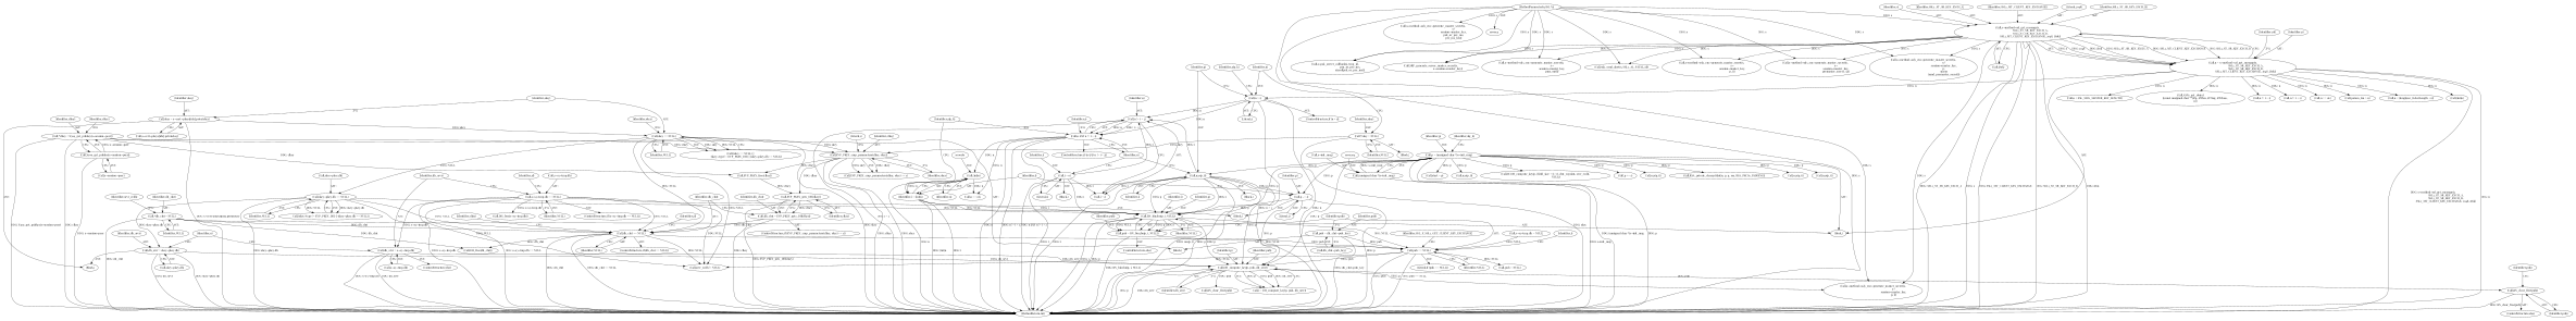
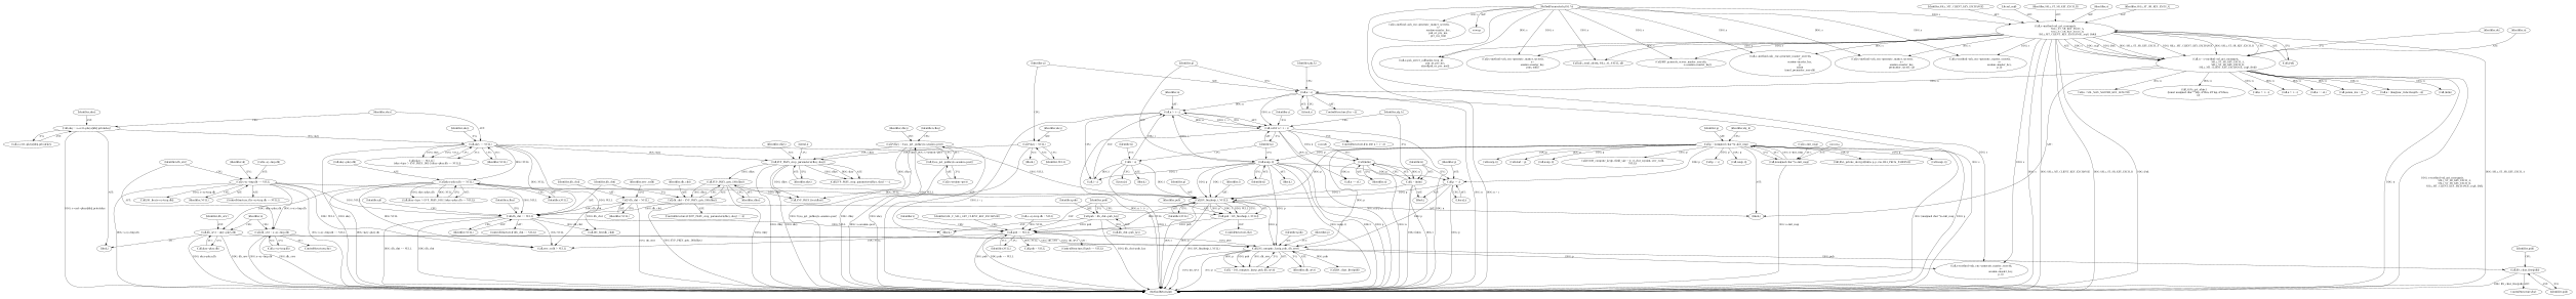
  digraph {
    fontname="Playfair Display"
    node [fontname="Playfair Display"]
    edge [fontname="Playfair Display"]
    n1 [label="(Call,BN_clear_free(pub))"]
    n2 [label="(MethodReturn,int)"]
    n3 [label="(ControlStructure,else)"]
    n4 [label="(Identifier,pub)"]
    n5 [label="(Call,DH_compute_key(p, pub, dh_srvr))"]
    n6 [label="(Identifier,dh_srvr)"]
    n7 [label="(Call,s->method->ssl3_enc->generate_master_secret(s,\n                                                        s->\n                                                        session->master_key,\n                                                        p, i))"]
    n8 [label="(Call,BN_clear_free(pub))"]
    n9 [label="(Call,i = DH_compute_key(p, pub, dh_srvr))"]
    n10 [label="(Call,n2s(p, i))"]
    n11 [label="(Call,BN_bin2bn(p, i, NULL))"]
    n12 [label="(Call,p -= 2)"]
    n13 [label="(Call,n != i + 2)"]
    n14 [label="(Block,)"]
    n15 [label="(Call,i + 2)"]
    n16 [label="(Identifier,i)"]
    n17 [label="(Call,pub == NULL)"]
    n18 [label="(Call,pub = BN_bin2bn(p, i, NULL))"]
    n19 [label="(Identifier,NULL)"]
    n20 [label="(Block,)"]
    n21 [label="(Literal,2)"]
    n22 [label="(Call,n && n != i + 2)"]
    n23 [label="(Call,p = (unsigned char *)s->init_msg)"]
    n24 [label="(Call,(unsigned char *)s->init_msg)"]
    n25 [label="(Call,start = p)"]
    n26 [label="(Call,n2s(p, i))"]
    n27 [label="(Call,ECDH_compute_key(p, (field_size + 7) / 8, clnt_ecpoint, srvr_ecdh,\n                             NULL))"]
    n28 [label="(Block,)"]
    n29 [label="(Call,p += 1)"]
    n30 [label="(Call,n2s(p, i))"]
    n31 [label="(Call,RSA_private_decrypt((int)n, p, p, rsa, RSA_PKCS1_PADDING))"]
    n32 [label="(Call,n2s(p, i))"]
    n33 [label="(Call,n2s(p, i))"]
    n34 [label="(Call,s->init_msg)"]
    n35 [label="(Call,srvr_ecdh != NULL)"]
    n36 [label="(Identifier,NULL)"]
    n37 [label="(Call,pub = NULL)"]
-   n38 [label="(Literal,if (pub == NULL))"]
+   n38 [label="(ControlStructure,if (pub == NULL))"]
    n39 [label="(ControlStructure,else)"]
    n40 [label="(Call,i = 0)"]
    n41 [label="(Block,)"]
    n42 [label="(Literal,0)"]
-   n43 [label="(Identifier,i = (int)n)"]
+   n43 [label="(Call,i = (int)n)"]
    n44 [label="(Call,(int)n)"]
    n45 [label="(Identifier,n)"]
    n46 [label="(Call,n == 0L)"]
    n47 [label="(Identifier,n)"]
    n48 [label="(ControlStructure,if (n && n != i + 2))"]
    n49 [label="(Call,n > 1)"]
    n50 [label="(Literal,1)"]
    n51 [label="(ControlStructure,if (n > 1))"]
    n52 [label="(Call,n = s->method->ssl_get_message(s,\n                                   SSL3_ST_SR_KEY_EXCH_A,\n                                   SSL3_ST_SR_KEY_EXCH_B,\n                                   SSL3_MT_CLIENT_KEY_EXCHANGE, 2048, &ok))"]
    n53 [label="(Call,s->method->ssl_get_message(s,\n                                   SSL3_ST_SR_KEY_EXCH_A,\n                                   SSL3_ST_SR_KEY_EXCH_B,\n                                   SSL3_MT_CLIENT_KEY_EXCHANGE, 2048, &ok))"]
    n54 [label="(Call,n != i + 2)"]
    n55 [label="(Call,n != i + 2)"]
    n56 [label="(Call,n == 0L)"]
    n57 [label="(Call,param_len > n)"]
    n58 [label="(Call,n < (long)(enc_ticket.length + 6))"]
    n59 [label="(Call,(int)n)"]
    n60 [label="(Call,n < SSL_MAX_MASTER_KEY_LENGTH)"]
    n61 [label="(Call,ASN1_get_object\n            ((const unsigned char **)&p, &Tlen, &Ttag, &Tclass,\n             n))"]
    n62 [label="(Call,s->method->ssl3_enc->generate_master_secret(s,\n                                                        s->\n                                                        session->master_key,\n                                                        p,\n                                                        sizeof\n                                                        (rand_premaster_secret)))"]
    n63 [label="(Call,s->psk_server_callback(s, tmp_id,\n                                         psk_or_pre_ms,\n                                         sizeof(psk_or_pre_ms)))"]
    n64 [label="(Call,s->method->ssl3_enc->generate_master_secret(s,\n                                                        s->\n                                                        session->master_key,\n                                                        p, i))"]
    n65 [label="(Call,s->method->ssl3_enc->generate_master_secret(s,\n                                                        s->\n                                                        session->master_key,\n                                                        premaster_secret, 32))"]
    n66 [label="(Call,ssl3_send_alert(s, SSL3_AL_FATAL, al))"]
    n67 [label="(Call,&ok)"]
    n68 [label="(Call,SRP_generate_server_master_secret(s,\n                                               s->session->master_key))"]
    n69 [label="(Call,s->method->ssl3_enc->generate_master_secret(s,\n                                                        s->\n                                                        session->master_key,\n                                                        pms, outl))"]
    n70 [label="(MethodParameterIn,SSL *s)"]
    n71 [label="(Call,s->method->ssl3_enc->generate_master_secret(s,\n                                                        s->\n                                                        session->master_key,\n                                                        psk_or_pre_ms,\n                                                        pre_ms_len))"]
    1000141
    n73 [label="(Call,skey == NULL)"]
    n74 [label="(Call,skey->pkey.dh == NULL)"]
    n75 [label="(Call,dh_clnt == NULL)"]
    n76 [label="(Call,EVP_PKEY_cmp_parameters(clkey, skey))"]
    n77 [label="(Identifier,NULL)"]
    n78 [label="(Call,(skey == NULL) ||\n                (skey->type != EVP_PKEY_DH) || (skey->pkey.dh == NULL))"]
    n79 [label="(Call,dh_srvr = skey->pkey.dh)"]
    n80 [label="(Identifier,NULL)"]
    n81 [label="(Call,(skey->type != EVP_PKEY_DH) || (skey->pkey.dh == NULL))"]
    n82 [label="(ControlStructure,if (dh_clnt == NULL))"]
    n83 [label="(Call,DH_free(dh_clnt))"]
    n84 [label="(Identifier,NULL)"]
    n85 [label="(Call,EVP_PKEY_get1_DH(clkey))"]
    n86 [label="(Call,EVP_PKEY_free(clkey))"]
    n87 [label="(Identifier,skey)"]
    n88 [label="(Call,EVP_PKEY_cmp_parameters(clkey, skey) == 1)"]
    n89 [label="(Call,skey = s->cert->pkeys[idx].privatekey)"]
    n90 [label="(Block,)"]
    n91 [label="(Call,s->cert->pkeys[idx].privatekey)"]
    n92 [label="(Call,skey->pkey.dh)"]
    n93 [label="(Call,s->s3->tmp.dh == NULL)"]
    n94 [label="(Call,dh_srvr = s->s3->tmp.dh)"]
    n95 [label="(Call,DH_free(s->s3->tmp.dh))"]
    n96 [label="(Identifier,NULL)"]
    n97 [label="(ControlStructure,if (s->s3->tmp.dh == NULL))"]
    n98 [label="(ControlStructure,else)"]
    n99 [label="(Call,s->s3->tmp.dh)"]
    n100 [label="(Call,s->s3->tmp.dh = NULL)"]
    n101 [label="(Call,pub = dh_clnt->pub_key)"]
    n102 [label="(Block,)"]
    n103 [label="(Call,dh_clnt->pub_key)"]
    n104 [label="(Call,dh_clnt = EVP_PKEY_get1_DH(clkey))"]
    n105 [label="(ControlStructure,if (EVP_PKEY_cmp_parameters(clkey, skey) == 1))"]
    n106 [label="(Identifier,clkey)"]
    n107 [label="(Call,*clkey = X509_get_pubkey(s->session->peer))"]
    n108 [label="(Call,X509_get_pubkey(s->session->peer))"]
    n109 [label="(Call,s->session->peer)"]
    n110 [label="(Call,*skey = NULL)"]
    n111 [label="(Identifier,NULL)"]
    n112 [label="(Block,)"]
    n113 [label="(Call,*dh_clnt = NULL)"]
    n114 [label="(Identifier,NULL)"]
    n115 [label="(Identifier,dh_clnt)"]
    n116 [label="(Identifier,alg_k)"]
    n117 [label="(Identifier,al)"]
    n118 [label="(Identifier,srvr_ecdh)"]
    n119 [label="(Identifier,al)"]
    n120 [label="(Identifier,dh_srvr)"]
    n121 [label="(Identifier,SSL3_ST_SR_KEY_EXCH_A)"]
    n122 [label="(Identifier,skey)"]
    n123 [label="(Identifier,pub)"]
    n124 [label="(Identifier,i)"]
    n125 [label="(Identifier,n)"]
    n126 [label="(Call,skey->pkey.dh)"]
    n127 [label="(Identifier,p)"]
    n128 [label="(Identifier,SSL3_MT_CLIENT_KEY_EXCHANGE)"]
    n129 [label="(Call,s->s3->tmp.dh)"]
    n130 [label="(Identifier,skey)"]
    n131 [label="(Identifier,p)"]
    n132 [label="(Identifier,p)"]
    n133 [label="(Identifier,i)"]
    n134 [label="(Identifier,p)"]
    n135 [label="(Identifier,pub)"]
    n136 [label="(Identifier,n)"]
    n137 [label="(Literal,2048)"]
    n138 [label="(Literal,1)"]
    n139 [label="(Identifier,i)"]
    n140 [label="(Identifier,clkey)"]
    n141 [label="(Identifier,clkey)"]
    n142 [label="(Identifier,s)"]
    n143 [label="(Identifier,skey)"]
    n144 [label="(Identifier,pub)"]
    n145 [label="(Identifier,dh_srvr)"]
    n146 [label="(Identifier,alg_k)"]
    n147 [label="(Identifier,n)"]
    n148 [label="(Identifier,n)"]
    n149 [label="(Identifier,SSL3_ST_SR_KEY_EXCH_B)"]
    n150 [label="(Identifier,dh_clnt)"]
    n151 [label="(Identifier,p)"]
    n152 [label="(Identifier,skey)"]
    n153 [label="(Identifier,s)"]
    n154 [label="(Identifier,SSL_F_SSL3_GET_CLIENT_KEY_EXCHANGE)"]
    n155 [label="(Identifier,i)"]
    n156 [label="(Identifier,pub)"]
    n157 [label="(Identifier,alg_k)"]
    n158 [label="(Identifier,pub)"]
    n159 [label="(Identifier,clkey)"]
    n160 [label="(Identifier,dh_clnt)"]
    n161 [label="(Identifier,ok)"]
    n162 [label="(Identifier,clkey)"]
    1000204
    1000581
    n1 -> n2 [label="DDG: BN_clear_free(pub)"]
    n1 -> n3 [label="AST: "]
    n1 -> n4 [label="CFG: "]
    n4 -> n1 [label="AST: "]
    n5 -> n1 [label="DDG: pub"]
    n5 -> n2 [label="DDG: dh_srvr"]
    n5 -> n2 [label="DDG: p"]
    n5 -> n6 [label="CFG: "]
    n5 -> n7 [label="DDG: p"]
    n5 -> n8 [label="DDG: pub"]
    n5 -> n9 [label="AST: "]
    n5 -> n9 [label="DDG: p"]
    n5 -> n9 [label="DDG: pub"]
    n5 -> n9 [label="DDG: dh_srvr"]
    n6 -> n5 [label="AST: "]
    n9 -> n5 [label="CFG: "]
    n10 -> n2 [label="DDG: p"]
    n10 -> n2 [label="DDG: i"]
    n10 -> n2 [label="DDG: n2s(p, i)"]
    n10 -> n5 [label="DDG: p"]
    n10 -> n11 [label="DDG: p"]
    n10 -> n11 [label="DDG: i"]
    n10 -> n12 [label="DDG: p"]
    n10 -> n13 [label="DDG: i"]
    n10 -> n14 [label="AST: "]
    n10 -> n15 [label="DDG: i"]
    n10 -> n16 [label="CFG: "]
    n11 -> n2 [label="DDG: i"]
    n11 -> n2 [label="DDG: p"]
    n11 -> n5 [label="DDG: p"]
    n11 -> n17 [label="DDG: NULL"]
    n11 -> n18 [label="AST: "]
    n11 -> n18 [label="DDG: p"]
    n11 -> n18 [label="DDG: i"]
    n11 -> n18 [label="DDG: NULL"]
    n11 -> n19 [label="CFG: "]
    n12 -> n2 [label="DDG: p"]
    n12 -> n5 [label="DDG: p"]
    n12 -> n11 [label="DDG: p"]
    n12 -> n20 [label="AST: "]
    n12 -> n21 [label="CFG: "]
    n13 -> n2 [label="DDG: i + 2"]
    n13 -> n15 [label="CFG: "]
    n13 -> n22 [label="AST: "]
    n13 -> n22 [label="DDG: n"]
    n13 -> n22 [label="DDG: i + 2"]
    n15 -> n13 [label="AST: "]
    n16 -> n10 [label="AST: "]
    n17 -> n2 [label="DDG: pub == NULL"]
    n17 -> n2 [label="DDG: pub"]
    n17 -> n5 [label="DDG: pub"]
    n17 -> n35 [label="DDG: NULL"]
    n17 -> n36 [label="CFG: "]
    n17 -> n37 [label="DDG: NULL"]
    n17 -> n38 [label="AST: "]
    n18 -> n2 [label="DDG: BN_bin2bn(p, i, NULL)"]
    n18 -> n11 [label="CFG: "]
    n18 -> n17 [label="DDG: pub"]
    n18 -> n39 [label="AST: "]
    n19 -> n11 [label="AST: "]
    n21 -> n12 [label="AST: "]
    n22 -> n2 [label="DDG: n && n != i + 2"]
    n22 -> n2 [label="DDG: n"]
    n22 -> n2 [label="DDG: n != i + 2"]
    n22 -> n13 [label="CFG: "]
    n22 -> n44 [label="DDG: n"]
    n22 -> n46 [label="DDG: n"]
    n22 -> n47 [label="CFG: "]
    n22 -> n48 [label="AST: "]
    n23 -> n2 [label="DDG: (unsigned char *)s->init_msg"]
    n23 -> n2 [label="DDG: p"]
    n23 -> n5 [label="DDG: p"]
    n23 -> n10 [label="DDG: p"]
    n23 -> n11 [label="DDG: p"]
    n23 -> n12 [label="DDG: p"]
    n23 -> n24 [label="CFG: "]
    n23 -> n25 [label="DDG: p"]
    n23 -> n26 [label="DDG: p"]
    n23 -> n27 [label="DDG: p"]
    n23 -> n28 [label="AST: "]
    n23 -> n29 [label="DDG: p"]
    n23 -> n30 [label="DDG: p"]
    n23 -> n31 [label="DDG: p"]
    n23 -> n32 [label="DDG: p"]
    n23 -> n33 [label="DDG: p"]
    n24 -> n2 [label="DDG: s->init_msg"]
    n24 -> n23 [label="AST: "]
    n24 -> n23 [label="DDG: s->init_msg"]
    n34 -> n24 [label="AST: "]
    n36 -> n17 [label="AST: "]
    n40 -> n2 [label="DDG: i"]
    n40 -> n11 [label="DDG: i"]
    n40 -> n13 [label="DDG: i"]
    n40 -> n15 [label="DDG: i"]
    n40 -> n41 [label="AST: "]
    n40 -> n42 [label="CFG: "]
-   n42 -> n40 [label="AST: "]
    n43 -> n2 [label="DDG: i"]
    n43 -> n2 [label="DDG: (int)n"]
    n43 -> n11 [label="DDG: i"]
    n43 -> n20 [label="AST: "]
    n43 -> n44 [label="CFG: "]
    n44 -> n2 [label="DDG: n"]
    n44 -> n43 [label="AST: "]
    n44 -> n43 [label="DDG: n"]
    n44 -> n45 [label="CFG: "]
    n44 -> n46 [label="DDG: n"]
    n45 -> n44 [label="AST: "]
    n47 -> n10 [label="CFG: "]
    n47 -> n22 [label="AST: "]
    n47 -> n40 [label="CFG: "]
    n49 -> n2 [label="DDG: n > 1"]
    n49 -> n2 [label="DDG: n"]
    n49 -> n13 [label="DDG: n"]
    n49 -> n22 [label="DDG: n"]
    n49 -> n50 [label="CFG: "]
    n49 -> n51 [label="AST: "]
    n50 -> n49 [label="AST: "]
    n52 -> n2 [label="DDG: s->method->ssl_get_message(s,\n                                   SSL3_ST_SR_KEY_EXCH_A,\n                                   SSL3_ST_SR_KEY_EXCH_B,\n                                   SSL3_MT_CLIENT_KEY_EXCHANGE, 2048, &ok)"]
    n52 -> n2 [label="DDG: n"]
    n52 -> n28 [label="AST: "]
    n52 -> n49 [label="DDG: n"]
    n52 -> n53 [label="CFG: "]
    n52 -> n54 [label="DDG: n"]
    n52 -> n55 [label="DDG: n"]
    n52 -> n56 [label="DDG: n"]
    n52 -> n57 [label="DDG: n"]
    n52 -> n58 [label="DDG: n"]
    n52 -> n59 [label="DDG: n"]
    n52 -> n60 [label="DDG: n"]
    n52 -> n61 [label="DDG: n"]
    n53 -> n2 [label="DDG: SSL3_ST_SR_KEY_EXCH_A"]
    n53 -> n2 [label="DDG: s"]
    n53 -> n2 [label="DDG: SSL3_MT_CLIENT_KEY_EXCHANGE"]
    n53 -> n2 [label="DDG: SSL3_ST_SR_KEY_EXCH_B"]
    n53 -> n2 [label="DDG: &ok"]
    n53 -> n7 [label="DDG: s"]
    n53 -> n52 [label="AST: "]
    n53 -> n52 [label="DDG: s"]
    n53 -> n52 [label="DDG: 2048"]
    n53 -> n52 [label="DDG: &ok"]
    n53 -> n52 [label="DDG: SSL3_ST_SR_KEY_EXCH_A"]
    n53 -> n52 [label="DDG: SSL3_MT_CLIENT_KEY_EXCHANGE"]
    n53 -> n52 [label="DDG: SSL3_ST_SR_KEY_EXCH_B"]
    n53 -> n62 [label="DDG: s"]
    n53 -> n63 [label="DDG: s"]
    n53 -> n64 [label="DDG: s"]
    n53 -> n65 [label="DDG: s"]
    n53 -> n66 [label="DDG: s"]
    n53 -> n67 [label="CFG: "]
    n53 -> n68 [label="DDG: s"]
    n53 -> n69 [label="DDG: s"]
    n67 -> n53 [label="AST: "]
    n70 -> n2 [label="DDG: s"]
    n70 -> n7 [label="DDG: s"]
    n70 -> n53 [label="DDG: s"]
    n70 -> n62 [label="DDG: s"]
    n70 -> n63 [label="DDG: s"]
    n70 -> n64 [label="DDG: s"]
    n70 -> n65 [label="DDG: s"]
    n70 -> n66 [label="DDG: s"]
    n70 -> n68 [label="DDG: s"]
    n70 -> n69 [label="DDG: s"]
    n70 -> n71 [label="DDG: s"]
    n70 -> 1000141 [label="AST: "]
    n73 -> n2 [label="DDG: skey"]
+   n73 -> n11 [label="DDG: NULL"]
    n73 -> n35 [label="DDG: NULL"]
    n73 -> n74 [label="DDG: NULL"]
    n73 -> n75 [label="DDG: NULL"]
    n73 -> n76 [label="DDG: skey"]
    n73 -> n77 [label="CFG: "]
    n73 -> n78 [label="AST: "]
    n73 -> n78 [label="DDG: skey"]
    n73 -> n78 [label="DDG: NULL"]
    n74 -> n2 [label="DDG: skey->pkey.dh"]
    n74 -> n11 [label="DDG: NULL"]
    n74 -> n35 [label="DDG: NULL"]
    n74 -> n75 [label="DDG: NULL"]
    n74 -> n79 [label="DDG: skey->pkey.dh"]
    n74 -> n80 [label="CFG: "]
    n74 -> n81 [label="AST: "]
    n74 -> n81 [label="DDG: skey->pkey.dh"]
    n74 -> n81 [label="DDG: NULL"]
    n75 -> n2 [label="DDG: dh_clnt"]
    n75 -> n2 [label="DDG: dh_clnt == NULL"]
    n75 -> n17 [label="DDG: NULL"]
    n75 -> n35 [label="DDG: NULL"]
    n75 -> n82 [label="AST: "]
    n75 -> n83 [label="DDG: dh_clnt"]
    n75 -> n84 [label="CFG: "]
    n76 -> n2 [label="DDG: clkey"]
    n76 -> n2 [label="DDG: skey"]
    n76 -> n85 [label="DDG: clkey"]
    n76 -> n86 [label="DDG: clkey"]
    n76 -> n87 [label="CFG: "]
    n76 -> n88 [label="AST: "]
    n76 -> n88 [label="DDG: clkey"]
    n76 -> n88 [label="DDG: skey"]
    n77 -> n73 [label="AST: "]
    n78 -> n73 [label="CFG: "]
    n79 -> n2 [label="DDG: dh_srvr"]
    n79 -> n2 [label="DDG: skey->pkey.dh"]
    n79 -> n5 [label="DDG: dh_srvr"]
    n79 -> n90 [label="AST: "]
    n79 -> n92 [label="CFG: "]
    n80 -> n74 [label="AST: "]
    n81 -> n74 [label="CFG: "]
    n84 -> n75 [label="AST: "]
    n85 -> n2 [label="DDG: clkey"]
-   n86 -> n85 [label="DDG: clkey"]
+   n85 -> n86 [label="DDG: clkey"]
    n85 -> n104 [label="AST: "]
    n85 -> n104 [label="DDG: clkey"]
    n85 -> n106 [label="CFG: "]
    n87 -> n76 [label="AST: "]
    n89 -> n2 [label="DDG: s->cert->pkeys[idx].privatekey"]
    n89 -> n73 [label="DDG: skey"]
    n89 -> n90 [label="AST: "]
    n89 -> n91 [label="CFG: "]
    n91 -> n89 [label="AST: "]
    n92 -> n79 [label="AST: "]
    n93 -> n2 [label="DDG: s->s3->tmp.dh"]
    n93 -> n2 [label="DDG: s->s3->tmp.dh == NULL"]
    n93 -> n11 [label="DDG: NULL"]
    n93 -> n35 [label="DDG: NULL"]
    n93 -> n75 [label="DDG: NULL"]
    n93 -> n94 [label="DDG: s->s3->tmp.dh"]
    n93 -> n95 [label="DDG: s->s3->tmp.dh"]
    n93 -> n96 [label="CFG: "]
    n93 -> n97 [label="AST: "]
    n94 -> n2 [label="DDG: dh_srvr"]
    n94 -> n2 [label="DDG: s->s3->tmp.dh"]
    n94 -> n5 [label="DDG: dh_srvr"]
    n94 -> n98 [label="AST: "]
    n94 -> n99 [label="CFG: "]
    n96 -> n93 [label="AST: "]
    n99 -> n94 [label="AST: "]
    n100 -> n17 [label="DDG: NULL"]
    n101 -> n2 [label="DDG: dh_clnt->pub_key"]
    n101 -> n17 [label="DDG: pub"]
    n101 -> n102 [label="AST: "]
    n101 -> n103 [label="CFG: "]
    n103 -> n101 [label="AST: "]
    n104 -> n2 [label="DDG: EVP_PKEY_get1_DH(clkey)"]
    n104 -> n75 [label="DDG: dh_clnt"]
    n104 -> n85 [label="CFG: "]
    n104 -> n105 [label="AST: "]
    n106 -> n85 [label="AST: "]
    n107 -> n2 [label="DDG: X509_get_pubkey(s->session->peer)"]
    n107 -> n2 [label="DDG: clkey"]
    n107 -> n76 [label="DDG: clkey"]
    n107 -> n86 [label="DDG: clkey"]
    n107 -> n102 [label="AST: "]
    n107 -> n108 [label="CFG: "]
    n108 -> n2 [label="DDG: s->session->peer"]
    n108 -> n107 [label="AST: "]
    n108 -> n107 [label="DDG: s->session->peer"]
    n108 -> n109 [label="CFG: "]
    n109 -> n108 [label="AST: "]
    n110 -> n2 [label="DDG: skey"]
    n110 -> n76 [label="DDG: skey"]
    n110 -> n111 [label="CFG: "]
    n110 -> n112 [label="AST: "]
    n111 -> n110 [label="AST: "]
    n113 -> n2 [label="DDG: dh_clnt"]
    n113 -> n28 [label="AST: "]
    n113 -> n75 [label="DDG: dh_clnt"]
    n113 -> n83 [label="DDG: dh_clnt"]
    n113 -> n114 [label="CFG: "]
    n114 -> n113 [label="AST: "]
    n115 -> n75 [label="AST: "]
    n115 -> n104 [label="CFG: "]
    n116 -> n22 [label="CFG: "]
    n116 -> n43 [label="CFG: "]
    n117 -> n93 [label="CFG: "]
    n118 -> n113 [label="CFG: "]
    n119 -> n75 [label="CFG: "]
    n120 -> n79 [label="AST: "]
    n121 -> n53 [label="AST: "]
    n122 -> n89 [label="AST: "]
    n123 -> n101 [label="AST: "]
    n124 -> n40 [label="AST: "]
    n125 -> n49 [label="AST: "]
    n125 -> n110 [label="CFG: "]
    n126 -> n74 [label="AST: "]
    n127 -> n5 [label="AST: "]
    n128 -> n53 [label="AST: "]
    n129 -> n93 [label="AST: "]
    n130 -> n73 [label="AST: "]
    n130 -> n89 [label="CFG: "]
    n131 -> n23 [label="AST: "]
    n132 -> n10 [label="AST: "]
    n132 -> n49 [label="CFG: "]
    n133 -> n11 [label="AST: "]
    n134 -> n12 [label="AST: "]
    n135 -> n18 [label="AST: "]
    n136 -> n79 [label="CFG: "]
    n136 -> n94 [label="CFG: "]
    n137 -> n53 [label="AST: "]
    n138 -> n76 [label="CFG: "]
    n139 -> n17 [label="CFG: "]
    n140 -> n107 [label="AST: "]
    n141 -> n75 [label="CFG: "]
    n142 -> n22 [label="CFG: "]
    n143 -> n73 [label="CFG: "]
    n144 -> n17 [label="AST: "]
    n144 -> n18 [label="CFG: "]
    n144 -> n101 [label="CFG: "]
    n145 -> n93 [label="CFG: "]
    n145 -> n94 [label="AST: "]
    n146 -> n49 [label="CFG: "]
    n147 -> n52 [label="AST: "]
    n148 -> n13 [label="AST: "]
    n149 -> n53 [label="AST: "]
    n150 -> n113 [label="AST: "]
    n151 -> n11 [label="AST: "]
    n152 -> n110 [label="AST: "]
    n153 -> n53 [label="AST: "]
    n154 -> n17 [label="CFG: "]
    n155 -> n12 [label="CFG: "]
    n155 -> n43 [label="AST: "]
    n156 -> n1 [label="CFG: "]
    n157 -> n23 [label="CFG: "]
    n158 -> n5 [label="AST: "]
    n159 -> n107 [label="CFG: "]
    n160 -> n104 [label="AST: "]
    n161 -> n52 [label="CFG: "]
    n162 -> n76 [label="AST: "]
    1000204 -> n24 [label="AST: "]
    1000581 -> n44 [label="AST: "]
  }
